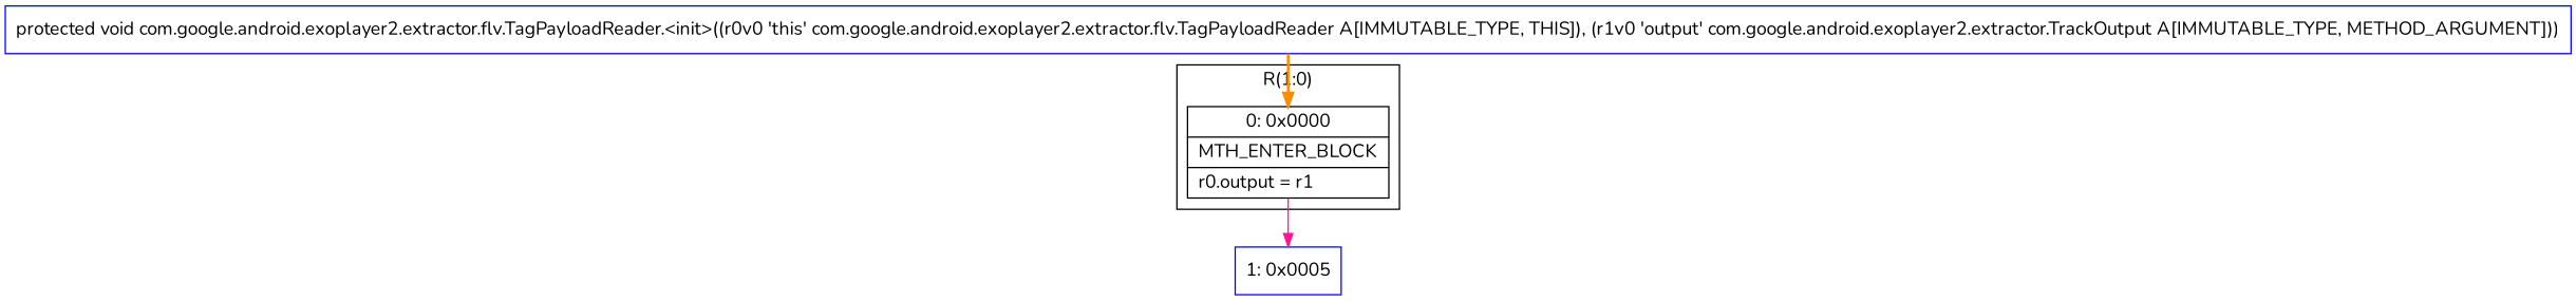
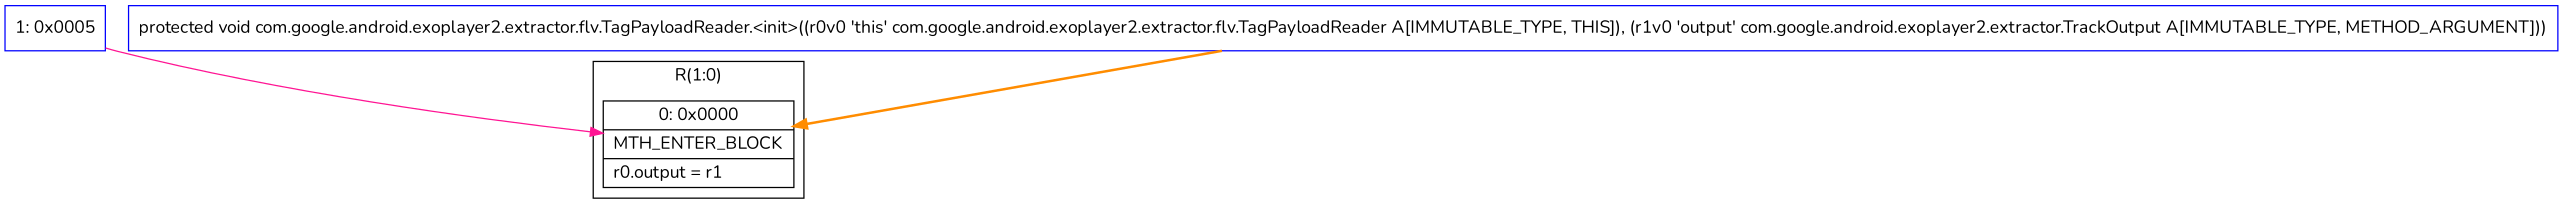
  digraph {
    fontname=Nunito
    node [color=blue shape=record fontname=Nunito]
    edge [fontname=Nunito]
    n1 [color=black label="{0\:\ 0x0000|MTH_ENTER_BLOCK\l|r0.output = r1\l}"]
    n2 [label="{1\:\ 0x0005}"]
    n3 [label="{protected void com.google.android.exoplayer2.extractor.flv.TagPayloadReader.\<init\>((r0v0 'this' com.google.android.exoplayer2.extractor.flv.TagPayloadReader A[IMMUTABLE_TYPE, THIS]), (r1v0 'output' com.google.android.exoplayer2.extractor.TrackOutput A[IMMUTABLE_TYPE, METHOD_ARGUMENT])) }"]
    subgraph cluster_1 {
      label="R(1:0)"
      n1
    }
-   n1 -> n2 [color=deeppink style=solid]
+   n2 -> n1 [color=deeppink style=solid]
    n3 -> n1 [color=darkorange style=bold]
  }
